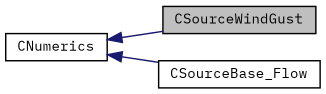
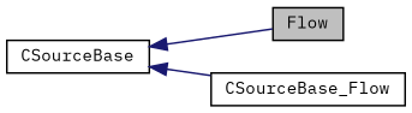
  digraph {
    fontname="IBM Plex Mono"
    rankdir=LR
    node [color=black fillcolor=white fontname="IBM Plex Mono" fontsize=10 shape=record style=filled]
    edge [color=midnightblue dir=back fontname="IBM Plex Mono" fontsize=10 labelfontname=Helvetica labelfontsize=10 style=solid]
-   n1 [fillcolor=grey75 fontcolor=black height=0.2 label=CSourceWindGust width=0.4]
+   n1 [fillcolor=grey75 fontcolor=black height=0.2 label=Flow width=0.4]
    n2 [height=0.2 label=CSourceBase_Flow width=0.4]
-   n3 [height=0.2 label=CNumerics width=0.4]
+   n3 [height=0.2 label=CSourceBase width=0.4]
    n3 -> n1
    n3 -> n2
  }
